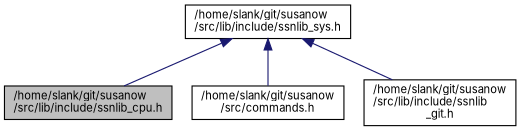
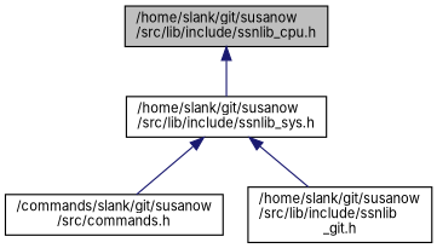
  digraph {
    fontname=Inter
    node [color=black fillcolor=white fontname=Inter fontsize=10 shape=record style=filled]
    edge [color=midnightblue dir=back fontname=Inter fontsize=10 labelfontname=Helvetica labelfontsize=10 style=solid]
    n1 [fillcolor=grey75 fontcolor=black height=0.2 label="/home/slank/git/susanow\l/src/lib/include/ssnlib_cpu.h" width=0.4]
    n2 [height=0.2 label="/home/slank/git/susanow\l/src/lib/include/ssnlib_sys.h" width=0.4]
-   n3 [height=0.2 label="/home/slank/git/susanow\l/src/commands.h" width=0.4]
+   n3 [height=0.2 label="/commands/slank/git/susanow\l/src/commands.h" width=0.4]
    n4 [height=0.2 label="/home/slank/git/susanow\l/src/lib/include/ssnlib\l_git.h" width=0.4]
-   n2 -> n1
+   n1 -> n2
    n2 -> n3
    n2 -> n4
  }
